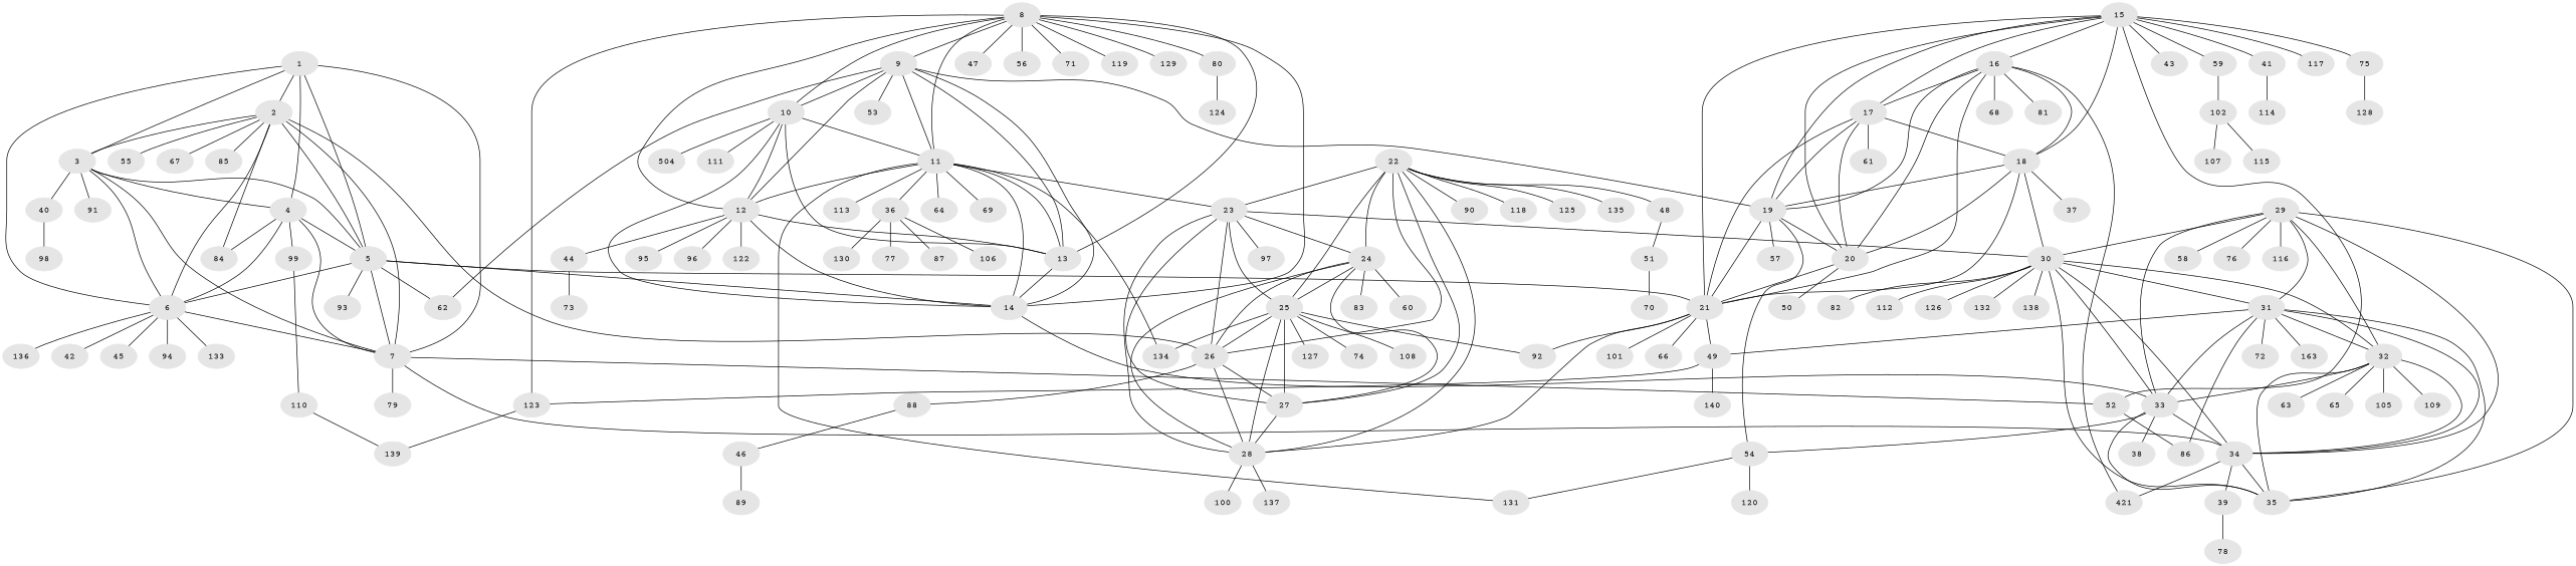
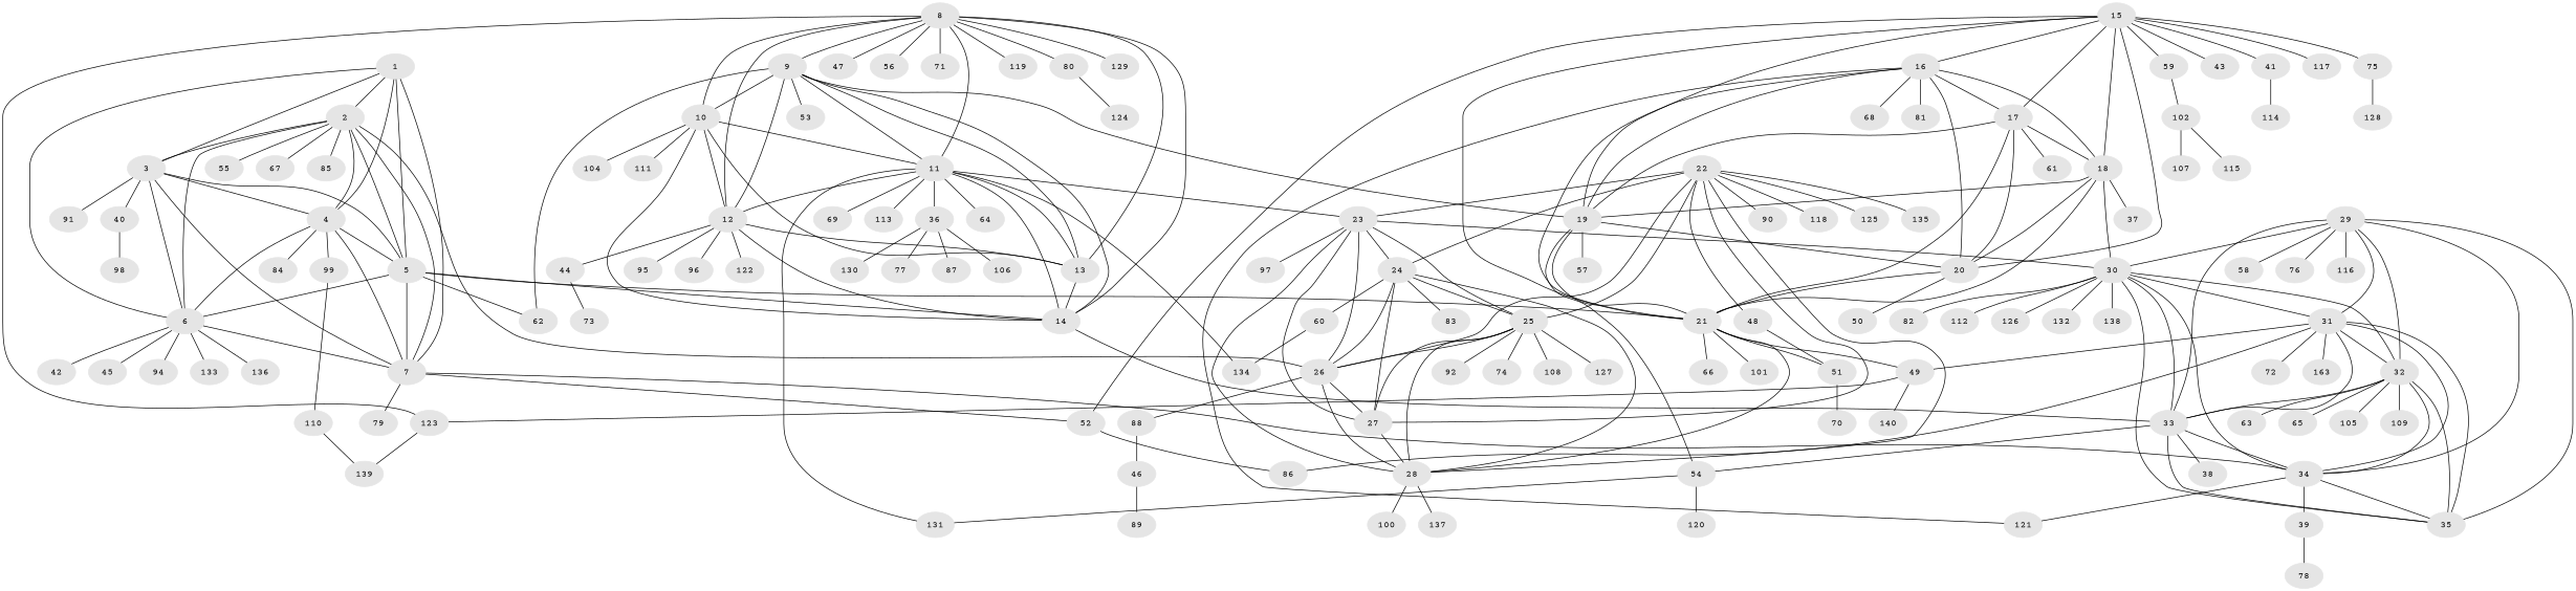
  graph {
    fontname="Courier Prime"
    node [color=gray90 fontname="Courier Prime" style=filled]
    edge [fontname="Courier Prime"]
    1
    2
    3
    4
    5
    6
    7
    26
    55
    67
    85
    40
    91
    84
    99
    14
    21
    62
-   93
    42
    45
    94
    133
    136
    34
    52
    79
    28
    27
    88
    98
    110
    33
    49
    66
    92
    101
-   121 [label=421]
+   121
    35
    39
    86
    8
    9
    10
    11
    12
    13
    47
    56
    71
    80
    119
    123
    129
    19
    53
-   104 [label=504]
+   104
    111
    23
    36
    64
    69
    113
    131
    134
    44
    95
    96
    122
    124
    139
    20
    54
    57
    30
    24
    25
    97
    77
    87
    106
    130
    73
    38
    15
    16
    17
    18
    41
    43
    59
    75
    117
    68
    81
    61
    37
    50
    114
    102
    128
    31
    32
    82
    112
    126
    132
    138
    120
    100
    137
    140
    22
    48
    90
    118
    125
    135
    60
    83
    74
    108
    127
    51
    46
    89
    29
    58
    76
    116
    72
    n132 [label=163]
    63
    65
    105
    109
    78
    70
    107
    115
    1 -- 2
    1 -- 3
    1 -- 4
    1 -- 5
    1 -- 6
    1 -- 7
    2 -- 3
-   2 -- 84
+   2 -- 4
    2 -- 5
    2 -- 6
    2 -- 7
    2 -- 26
    2 -- 55
    2 -- 67
    2 -- 85
    3 -- 4
    3 -- 5
    3 -- 6
    3 -- 7
    3 -- 40
    3 -- 91
    4 -- 5
    4 -- 6
    4 -- 7
    4 -- 84
    4 -- 99
    5 -- 6
    5 -- 7
    5 -- 14
    5 -- 21
    5 -- 62
-   5 -- 93
    6 -- 7
    6 -- 42
    6 -- 45
    6 -- 94
    6 -- 133
    6 -- 136
    7 -- 34
    7 -- 52
    7 -- 79
    26 -- 28
    26 -- 27
    26 -- 88
    40 -- 98
    99 -- 110
    14 -- 33
    21 -- 28
    21 -- 49
    21 -- 66
-   21 -- 92
+   21 -- 51
    21 -- 101
    34 -- 121
    34 -- 35
    34 -- 39
    52 -- 86
    28 -- 100
    28 -- 137
    27 -- 28
    88 -- 46
    110 -- 139
    33 -- 34
    33 -- 35
    33 -- 54
    33 -- 38
    49 -- 123
    49 -- 140
    39 -- 78
    8 -- 14
    8 -- 9
    8 -- 10
    8 -- 11
    8 -- 12
    8 -- 13
    8 -- 47
    8 -- 56
    8 -- 71
    8 -- 80
    8 -- 119
    8 -- 123
    8 -- 129
    9 -- 14
    9 -- 62
    9 -- 10
    9 -- 11
    9 -- 12
    9 -- 13
    9 -- 19
    9 -- 53
    10 -- 14
    10 -- 11
    10 -- 12
    10 -- 13
    10 -- 104
    10 -- 111
    11 -- 14
    11 -- 12
    11 -- 13
    11 -- 23
    11 -- 36
    11 -- 64
    11 -- 69
    11 -- 113
    11 -- 131
    11 -- 134
    12 -- 14
    12 -- 13
    12 -- 44
    12 -- 95
    12 -- 96
    12 -- 122
    13 -- 14
    80 -- 124
    123 -- 139
    19 -- 21
    19 -- 20
    19 -- 54
    19 -- 57
    23 -- 26
    23 -- 28
    23 -- 27
    23 -- 30
    23 -- 24
    23 -- 25
    23 -- 97
    36 -- 77
    36 -- 87
    36 -- 106
    36 -- 130
    44 -- 73
    20 -- 21
    20 -- 50
    54 -- 131
    54 -- 120
    30 -- 34
    30 -- 33
    30 -- 35
    30 -- 31
    30 -- 32
    30 -- 82
    30 -- 112
    30 -- 126
    30 -- 132
    30 -- 138
    24 -- 26
    24 -- 28
    24 -- 27
    24 -- 25
    24 -- 60
    24 -- 83
    25 -- 26
    25 -- 28
    25 -- 27
    25 -- 92
-   25 -- 134
+   60 -- 134
    25 -- 74
    25 -- 108
    25 -- 127
    15 -- 21
    15 -- 52
    15 -- 19
    15 -- 20
    15 -- 16
    15 -- 17
    15 -- 18
    15 -- 41
    15 -- 43
    15 -- 59
    15 -- 75
    15 -- 117
    16 -- 21
    16 -- 121
    16 -- 19
    16 -- 20
    16 -- 17
    16 -- 18
    16 -- 68
    16 -- 81
    17 -- 21
    17 -- 19
    17 -- 20
    17 -- 18
    17 -- 61
    18 -- 21
    18 -- 19
    18 -- 20
    18 -- 30
    18 -- 37
    41 -- 114
    59 -- 102
    75 -- 128
    102 -- 107
    102 -- 115
    31 -- 34
    31 -- 33
    31 -- 49
    31 -- 35
    31 -- 86
    31 -- 32
    31 -- 72
    31 -- n132
    32 -- 34
    32 -- 33
    32 -- 35
    32 -- 63
    32 -- 65
    32 -- 105
    32 -- 109
    22 -- 26
    22 -- 28
    22 -- 27
    22 -- 23
    22 -- 24
    22 -- 25
    22 -- 48
    22 -- 90
    22 -- 118
    22 -- 125
    22 -- 135
    48 -- 51
    51 -- 70
    46 -- 89
    29 -- 34
    29 -- 33
    29 -- 35
    29 -- 30
    29 -- 31
    29 -- 32
    29 -- 58
    29 -- 76
    29 -- 116
  }
